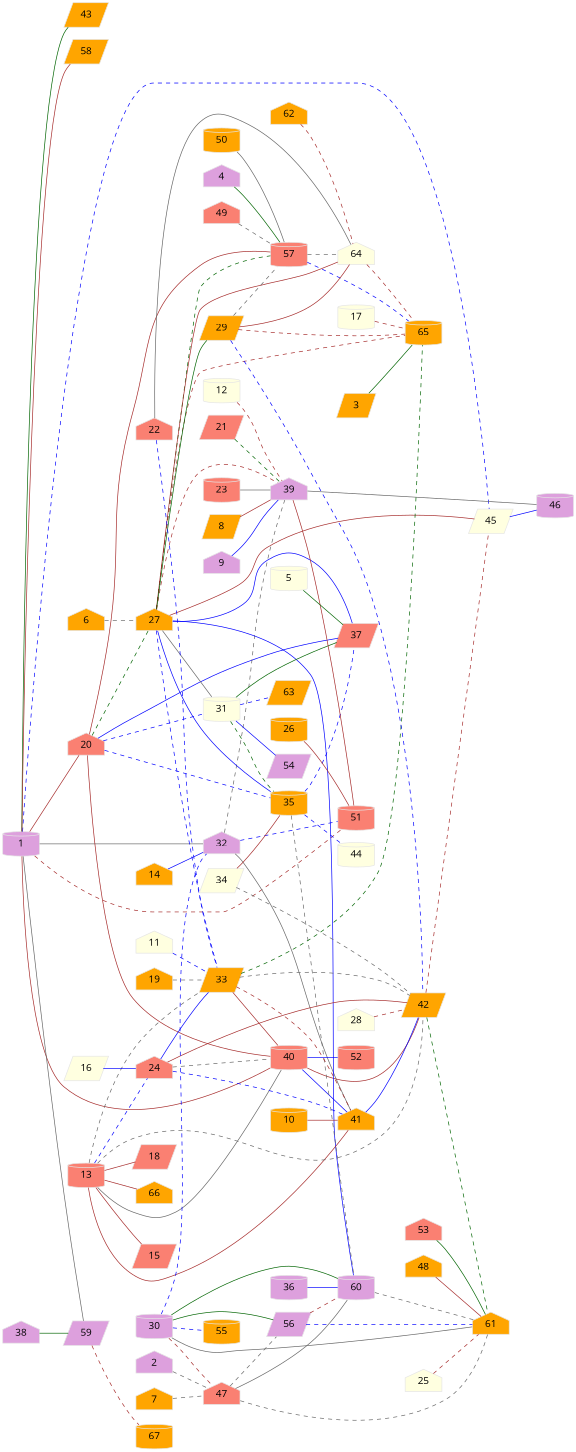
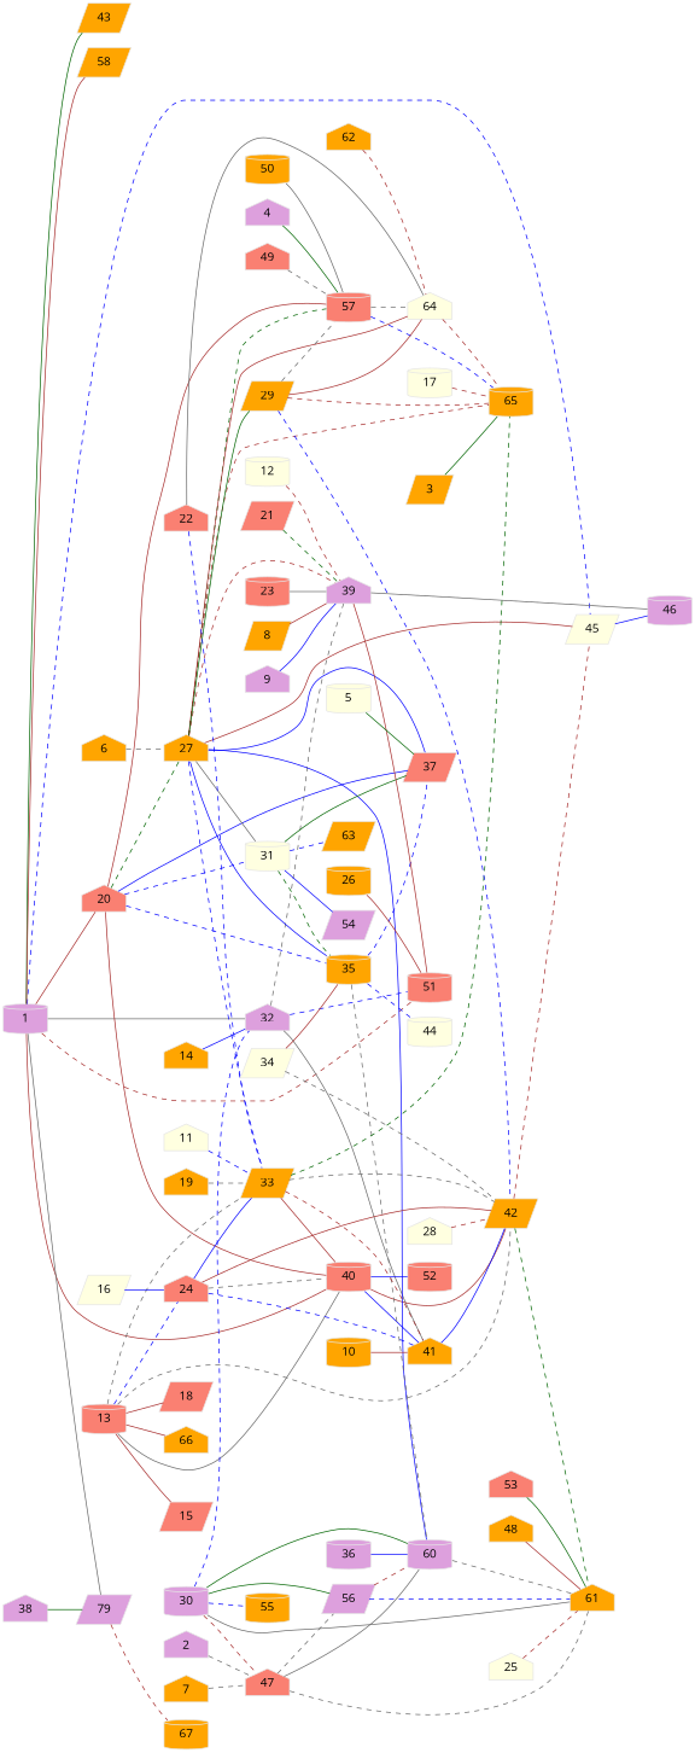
  graph {
    fontname="Open Sans"
    rankdir=LR
    node [color=gray90 fillcolor=orange fontname="Open Sans" shape=house style=filled]
    edge [color=brown fontname="Open Sans" style=solid weight=1.0]
    1 [fillcolor=plum shape=cylinder]
    20 [fillcolor=salmon]
    32 [fillcolor=plum]
    40 [fillcolor=salmon shape=cylinder]
    43 [shape=parallelogram]
    45 [fillcolor=lightyellow shape=parallelogram]
    51 [fillcolor=salmon shape=cylinder]
    58 [shape=parallelogram]
-   59 [fillcolor=plum shape=parallelogram]
+   59 [fillcolor=plum shape=parallelogram label=79]
    57 [fillcolor=salmon shape=cylinder]
    37 [fillcolor=salmon shape=parallelogram]
    27
    31 [fillcolor=lightyellow shape=cylinder]
    35 [shape=cylinder]
    39 [fillcolor=plum]
    41
    46 [fillcolor=plum shape=cylinder]
    42 [shape=parallelogram]
    52 [fillcolor=salmon shape=cylinder]
    67 [shape=cylinder]
    2 [fillcolor=plum]
    47 [fillcolor=salmon]
    61
    60 [fillcolor=plum shape=cylinder]
    56 [fillcolor=plum shape=parallelogram]
    3 [shape=parallelogram]
    65 [shape=cylinder]
    4 [fillcolor=plum]
    64 [fillcolor=lightyellow]
    5 [fillcolor=lightyellow shape=cylinder]
    6
    33 [shape=parallelogram]
    29 [shape=parallelogram]
    7
    8 [shape=parallelogram]
    9 [fillcolor=plum]
    10 [shape=cylinder]
    11 [fillcolor=lightyellow]
    12 [fillcolor=lightyellow shape=cylinder]
    13 [fillcolor=salmon shape=cylinder]
    15 [fillcolor=salmon shape=parallelogram]
    18 [fillcolor=salmon shape=parallelogram]
    24 [fillcolor=salmon]
    66
    14
    16 [fillcolor=lightyellow shape=parallelogram]
    17 [fillcolor=lightyellow shape=cylinder]
    19
    54 [fillcolor=plum shape=parallelogram]
    63 [shape=parallelogram]
    44 [fillcolor=lightyellow shape=cylinder]
    21 [fillcolor=salmon shape=parallelogram]
    22 [fillcolor=salmon]
    23 [fillcolor=salmon shape=cylinder]
    25 [fillcolor=lightyellow]
    26 [shape=cylinder]
    28 [fillcolor=lightyellow]
    30 [fillcolor=plum shape=cylinder]
    55 [shape=cylinder]
    34 [fillcolor=lightyellow shape=parallelogram]
    36 [fillcolor=plum shape=cylinder]
    38 [fillcolor=plum]
    48
    49 [fillcolor=salmon]
    50 [shape=cylinder]
    53 [fillcolor=salmon]
    62
    1 -- 20
    1 -- 32 [color=gray40 weight=3.0]
    1 -- 40
    1 -- 43 [color=darkgreen]
    1 -- 45 [color=blue style=dashed]
    1 -- 51 [style=dashed weight=3.0]
    1 -- 58
    1 -- 59 [color=gray40]
    20 -- 40
    20 -- 57
    20 -- 37 [color=blue]
    20 -- 27 [color=darkgreen style=dashed]
    20 -- 31 [color=blue style=dashed]
    20 -- 35 [color=blue style=dashed weight=2.0]
    32 -- 51 [color=blue style=dashed]
    32 -- 39 [color=gray40 style=dashed]
    32 -- 41 [color=gray40]
    40 -- 41 [color=blue]
    40 -- 42
    40 -- 52 [color=blue]
    45 -- 46 [color=blue]
    59 -- 67 [style=dashed]
    57 -- 65 [color=blue style=dashed]
    57 -- 64 [color=gray40 style=dashed weight=2.0]
    27 -- 45
    27 -- 57 [color=darkgreen style=dashed]
    27 -- 37 [color=blue]
    27 -- 31 [color=gray40 weight=2.0]
    27 -- 35 [color=blue weight=2.0]
    27 -- 39 [style=dashed]
    27 -- 60 [color=blue]
    27 -- 65 [style=dashed]
    27 -- 64 [weight=2.0]
    27 -- 33 [color=blue style=dashed]
    27 -- 29 [color=darkgreen]
    31 -- 37 [color=darkgreen]
    31 -- 35 [color=darkgreen style=dashed weight=2.0]
    31 -- 54 [color=blue]
    31 -- 63 [color=blue style=dashed]
    35 -- 37 [color=blue style=dashed weight=2.0]
    35 -- 60 [color=gray40 style=dashed weight=2.0]
    35 -- 44 [color=blue style=dashed]
    39 -- 51
    39 -- 46 [color=gray40]
    41 -- 42 [color=blue]
    42 -- 45 [style=dashed]
    42 -- 61 [color=darkgreen style=dashed]
    2 -- 47 [color=gray40 style=dashed]
    47 -- 61 [color=gray40 style=dashed weight=2.0]
    47 -- 60 [color=gray40 weight=2.0]
    47 -- 56 [color=gray40 style=dashed weight=2.0]
    60 -- 61 [color=gray40 style=dashed]
    56 -- 61 [color=blue style=dashed]
    56 -- 60 [style=dashed]
    3 -- 65 [color=darkgreen]
    4 -- 57 [color=darkgreen]
    64 -- 65 [style=dashed weight=2.0]
    5 -- 37 [color=darkgreen]
    6 -- 27 [color=gray40 style=dashed]
    33 -- 40
    33 -- 41 [style=dashed]
    33 -- 42 [color=gray40 style=dashed]
    33 -- 65 [color=darkgreen style=dashed]
    29 -- 57 [color=gray40 style=dashed]
    29 -- 42 [color=blue style=dashed]
    29 -- 65 [style=dashed]
    29 -- 64 [weight=2.0]
    7 -- 47 [color=gray40 style=dashed]
    8 -- 39
    9 -- 39 [color=blue]
    10 -- 41
    11 -- 33 [color=blue style=dashed]
    12 -- 39 [style=dashed]
    13 -- 40 [color=gray40]
-   13 -- 41
    13 -- 42 [color=gray40 style=dashed]
    13 -- 33 [color=gray40 style=dashed]
    13 -- 15
    13 -- 18
    13 -- 24 [color=blue style=dashed]
    13 -- 66
    24 -- 40 [color=gray40 style=dashed]
    24 -- 41 [color=blue style=dashed]
    24 -- 42
    24 -- 33 [color=blue]
    14 -- 32 [color=blue]
    16 -- 24 [color=blue]
    17 -- 65 [style=dashed]
    19 -- 33 [color=gray40 style=dashed]
    21 -- 39 [color=darkgreen style=dashed]
    22 -- 64 [color=gray40]
    22 -- 33 [color=blue style=dashed]
    23 -- 39 [color=gray40]
    25 -- 61 [style=dashed]
    26 -- 51
    28 -- 42 [style=dashed]
    30 -- 32 [color=blue style=dashed]
    30 -- 47 [style=dashed weight=2.0]
    30 -- 61 [color=gray40]
    30 -- 60 [color=darkgreen]
    30 -- 56 [color=darkgreen]
    30 -- 55 [color=blue style=dashed]
    34 -- 35
    34 -- 42 [color=gray40 style=dashed]
    36 -- 60 [color=blue]
    38 -- 59 [color=darkgreen]
    48 -- 61
    49 -- 57 [color=gray40 style=dashed]
    50 -- 57 [color=gray40]
    53 -- 61 [color=darkgreen]
    62 -- 64 [style=dashed]
  }
